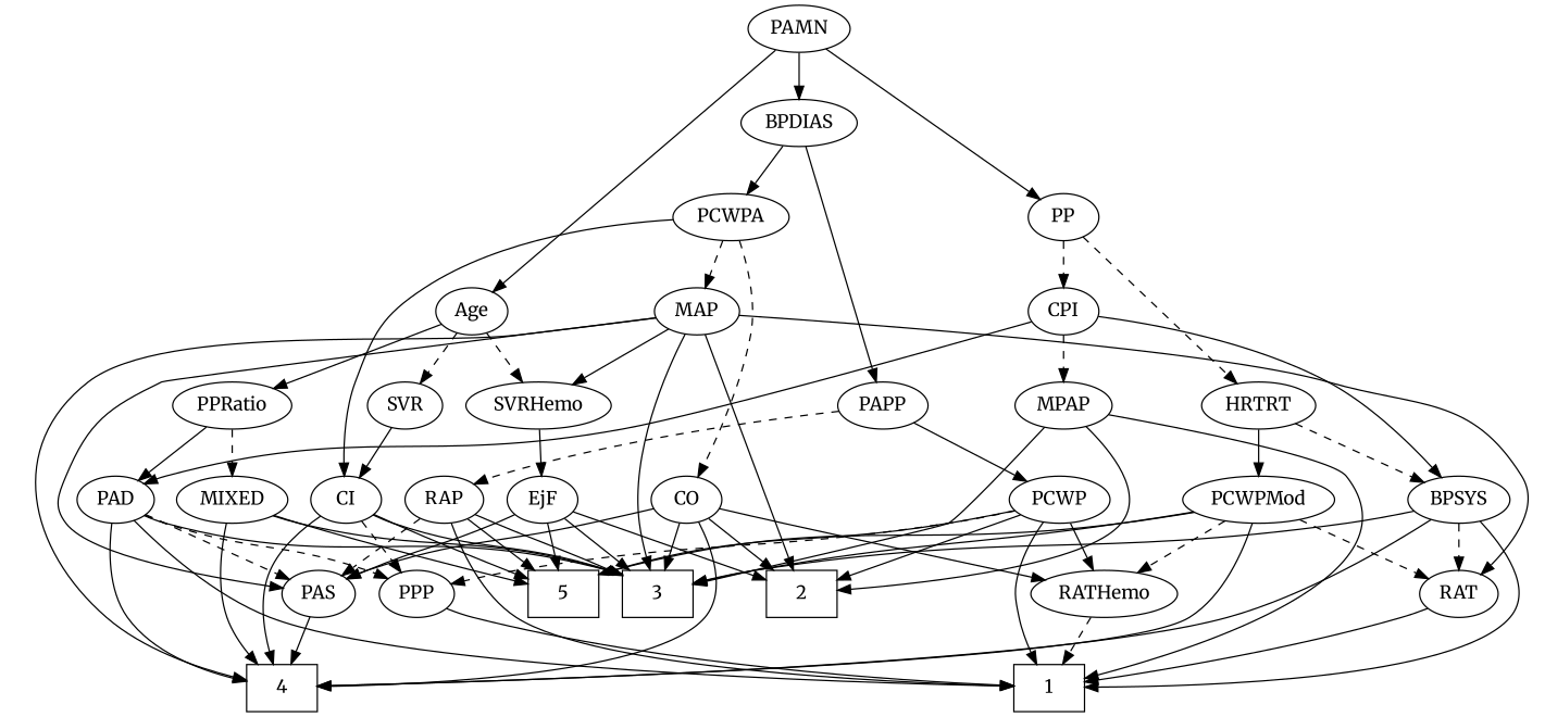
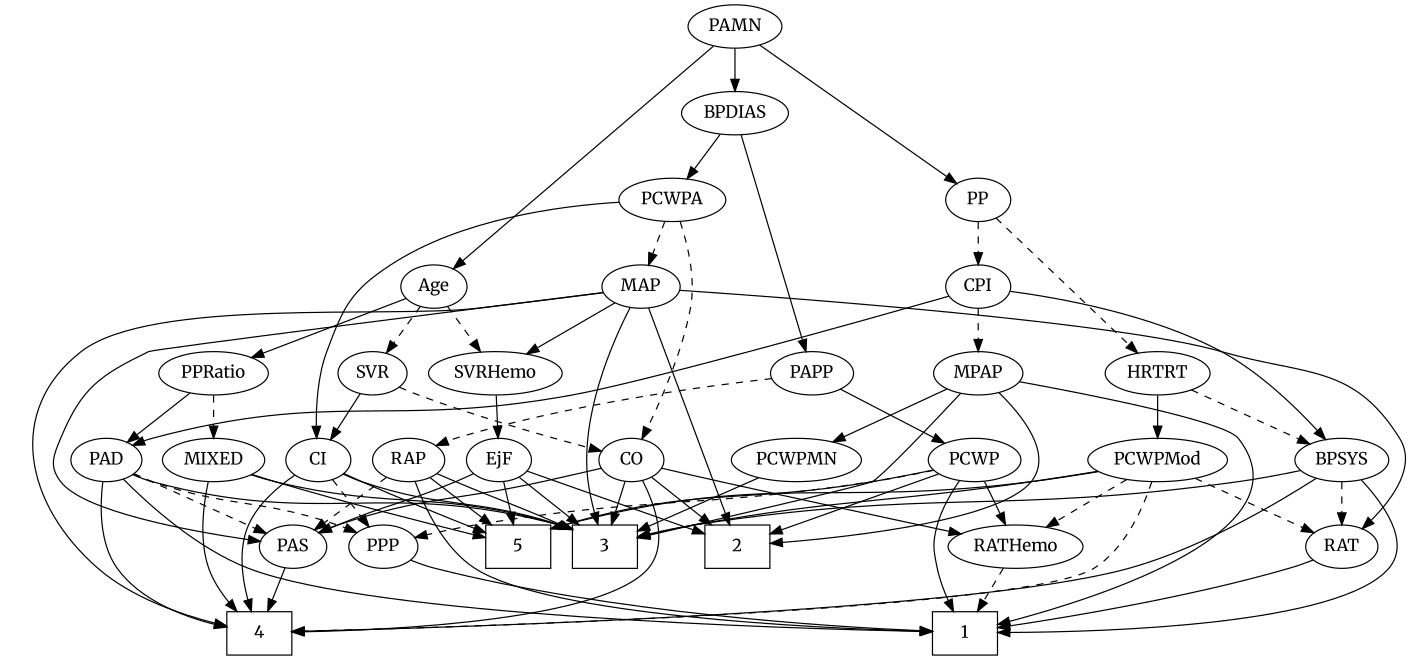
  strict digraph {
    fontname=Merriweather
    node [fontname=Merriweather]
    edge [fontname=Merriweather style=solid]
    1 [height=0.5 shape=box width=0.75]
    2 [height=0.5 shape=box width=0.75]
    3 [height=0.5 shape=box width=0.75]
    4 [height=0.5 shape=box width=0.75]
    5 [height=0.5 shape=box width=0.75]
    Age [height=0.5 width=0.75]
    SVR [height=0.5 width=0.77632]
    SVRHemo [height=0.5 width=1.3902]
    PPRatio [height=0.5 width=1.1013]
    CO [height=0.5 width=0.75]
    CI [height=0.5 width=0.75]
    EjF [height=0.5 width=0.75]
    MIXED [height=0.5 width=1.1193]
    PAD [height=0.5 width=0.79437]
    PAS [height=0.5 width=0.75]
    RATHemo [height=0.5 width=1.3721]
    PPP [height=0.5 width=0.75]
    MAP [height=0.5 width=0.84854]
    RAT [height=0.5 width=0.75827]
    RAP [height=0.5 width=0.77632]
    MPAP [height=0.5 width=0.97491]
+   PCWPMN [height=0.5 width=1.3902]
    BPSYS [height=0.5 width=1.0471]
    PAMN [height=0.5 width=1.011]
    BPDIAS [height=0.5 width=1.1735]
    PP [height=0.5 width=0.75]
    PCWPA [height=0.5 width=1.1555]
    PAPP [height=0.5 width=0.88464]
    CPI [height=0.5 width=0.75]
    HRTRT [height=0.5 width=1.1013]
    PCWP [height=0.5 width=0.97491]
    PCWPMod [height=0.5 width=1.4443]
    Age -> SVR [style=dashed]
    Age -> SVRHemo [style=dashed]
    Age -> PPRatio
+   SVR -> CO [style=dashed]
    SVR -> CI
    SVRHemo -> EjF
    PPRatio -> MIXED [style=dashed]
    PPRatio -> PAD
    CO -> 2
    CO -> 3
    CO -> 4
    CO -> PAS
    CO -> RATHemo
    CI -> 3
    CI -> 4
    CI -> 5
    CI -> PPP [style=dashed]
    EjF -> 2
    EjF -> 3
    EjF -> 5
    EjF -> PAS
    MIXED -> 3
    MIXED -> 4
    MIXED -> 5
    PAD -> 1
    PAD -> 3
    PAD -> 4
    PAD -> PAS [style=dashed]
    PAD -> PPP [style=dashed]
    PAS -> 4
    RATHemo -> 1 [style=dashed]
    PPP -> 1
    MAP -> 2
    MAP -> 3
    MAP -> 4
    MAP -> SVRHemo
    MAP -> PAS
    MAP -> RAT
    RAT -> 1
    RAP -> 1
    RAP -> 3
    RAP -> 5
    RAP -> PAS [style=dashed]
    MPAP -> 1
    MPAP -> 2
    MPAP -> 3
+   MPAP -> PCWPMN
+   PCWPMN -> 3
    BPSYS -> 1
    BPSYS -> 3
    BPSYS -> 4
    BPSYS -> RAT [style=dashed]
    PAMN -> Age
    PAMN -> BPDIAS
    PAMN -> PP
    BPDIAS -> PCWPA
    BPDIAS -> PAPP
    PP -> CPI [style=dashed]
    PP -> HRTRT [style=dashed]
    PCWPA -> CO [style=dashed]
    PCWPA -> CI
    PCWPA -> MAP [style=dashed]
    PAPP -> RAP [style=dashed]
    PAPP -> PCWP
    CPI -> PAD
    CPI -> MPAP [style=dashed]
    CPI -> BPSYS
    HRTRT -> BPSYS [style=dashed]
    HRTRT -> PCWPMod
    PCWP -> 1
    PCWP -> 2
    PCWP -> 5
    PCWP -> RATHemo
    PCWP -> PPP [style=dashed]
    PCWPMod -> 3
-   PCWPMod -> 4
+   PCWPMod -> 4 [style=dashed]
    PCWPMod -> 5
    PCWPMod -> RATHemo [style=dashed]
    PCWPMod -> RAT [style=dashed]
  }
